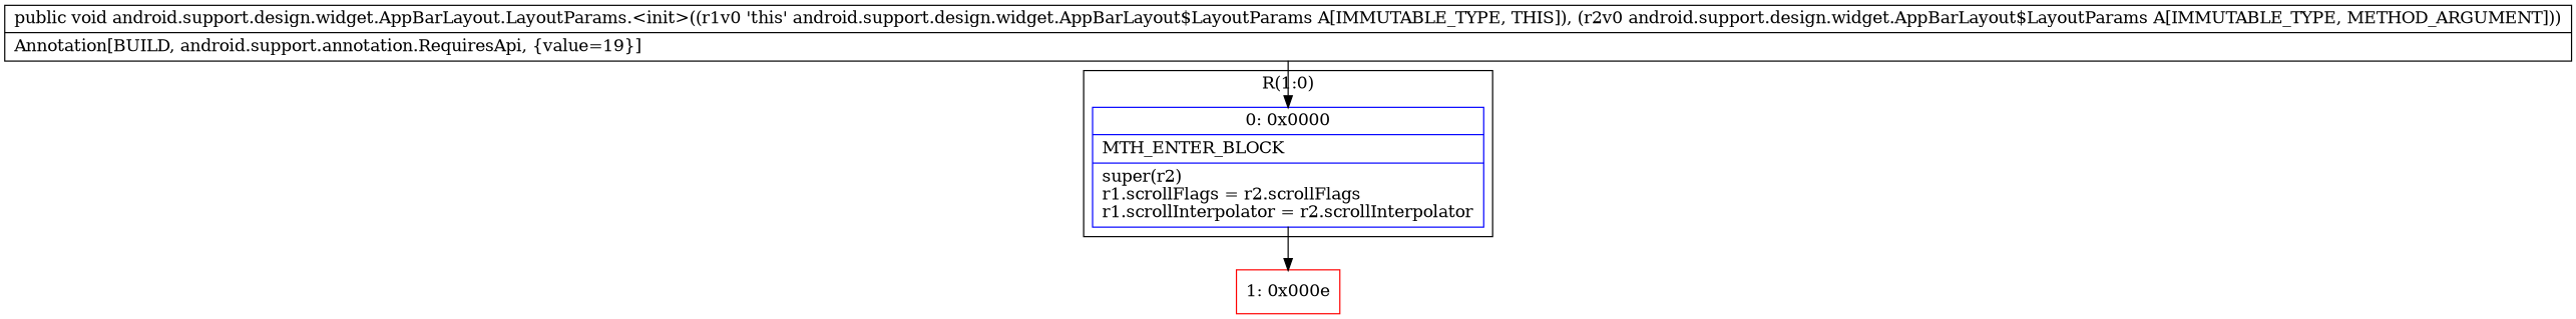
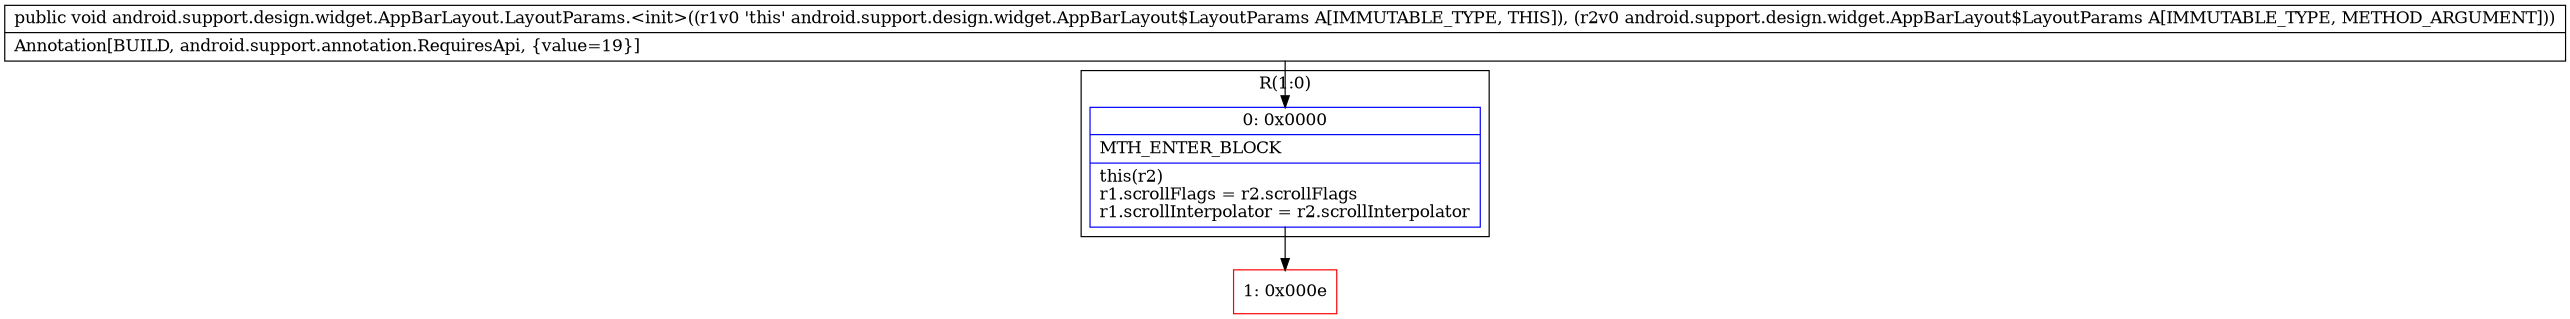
  digraph {
    node [shape=record]
-   n1 [color=blue label="{0\:\ 0x0000|MTH_ENTER_BLOCK\l|super(r2)\lr1.scrollFlags = r2.scrollFlags\lr1.scrollInterpolator = r2.scrollInterpolator\l}"]
+   n1 [color=blue label="{0\:\ 0x0000|MTH_ENTER_BLOCK\l|this(r2)\lr1.scrollFlags = r2.scrollFlags\lr1.scrollInterpolator = r2.scrollInterpolator\l}"]
    n2 [color=red label="{1\:\ 0x000e}"]
    n3 [label="{public void android.support.design.widget.AppBarLayout.LayoutParams.\<init\>((r1v0 'this' android.support.design.widget.AppBarLayout$LayoutParams A[IMMUTABLE_TYPE, THIS]), (r2v0 android.support.design.widget.AppBarLayout$LayoutParams A[IMMUTABLE_TYPE, METHOD_ARGUMENT]))  | Annotation[BUILD, android.support.annotation.RequiresApi, \{value=19\}]\l}"]
    subgraph cluster_1 {
      label="R(1:0)"
      n1
    }
    n1 -> n2
    n3 -> n1
  }
